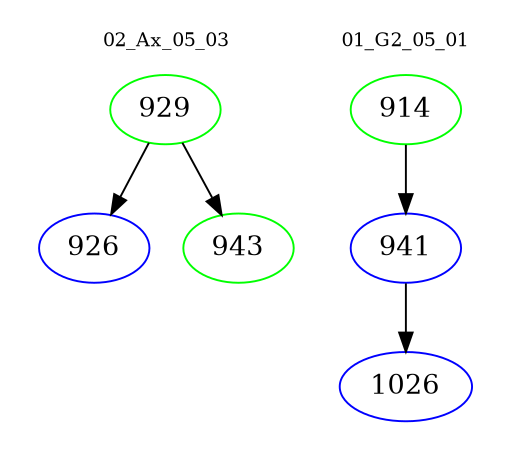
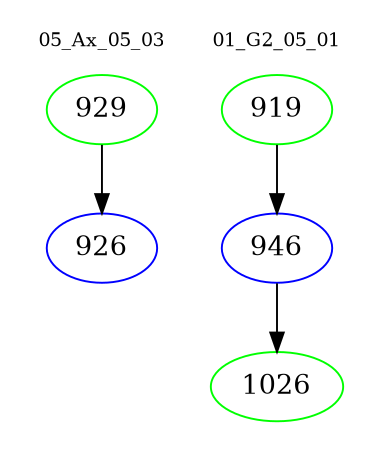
  digraph {
    node [color=green]
    edge [color=black]
    n1 [label=929]
    n2 [color=blue label=926]
-   n3 [label=943]
-   n4 [color=blue label=941]
-   n5 [label=914]
-   n6 [color=blue label=1026]
+   n4 [color=blue label=946]
+   n5 [label=919]
+   n6 [label=1026]
    subgraph cluster_1 {
      color=white
      fontsize=10
-     label="02_Ax_05_03"
+     label="05_Ax_05_03"
      n1
      n2
-     n3
    }
    subgraph cluster_2 {
      color=white
      fontsize=10
      label="01_G2_05_01"
      n4
      n5
      n6
    }
    n1 -> n2
-   n1 -> n3
    n4 -> n6
    n5 -> n4
  }
